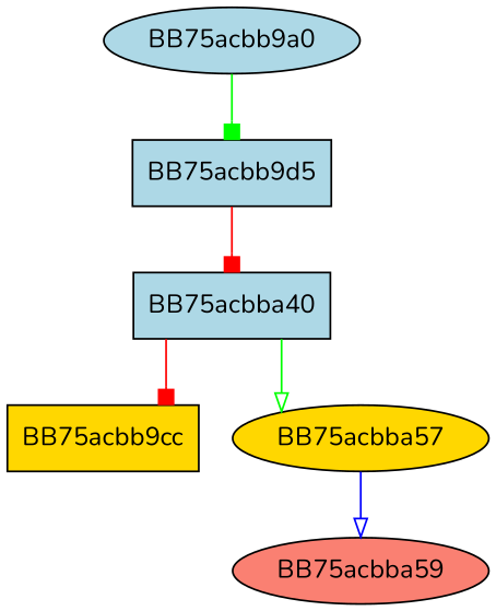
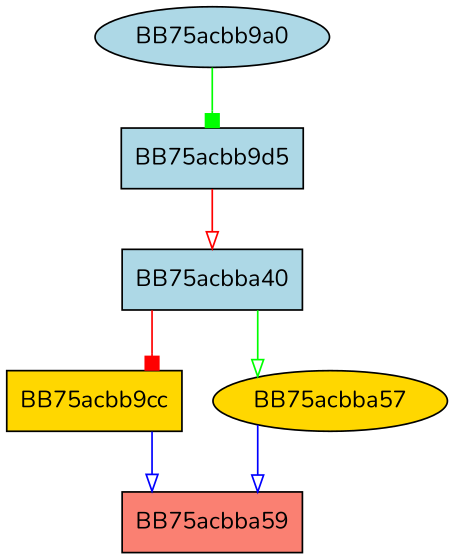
  digraph {
    fontname=Nunito
    splines=ortho
    node [fillcolor=lightblue fontname=Nunito shape=box style=filled]
    edge [arrowhead=onormal color=green fontname=Nunito]
    BB75acbb9a0 [shape=ellipse]
    BB75acbb9d5
    BB75acbba40
    BB75acbb9cc [fillcolor=gold]
-   BB75acbba59 [fillcolor=salmon shape=ellipse]
+   BB75acbba59 [fillcolor=salmon]
    BB75acbba57 [fillcolor=gold shape=ellipse]
    BB75acbb9a0 -> BB75acbb9d5 [arrowhead=box]
-   BB75acbb9d5 -> BB75acbba40 [arrowhead=box color=red]
+   BB75acbb9d5 -> BB75acbba40 [color=red]
    BB75acbba40 -> BB75acbb9cc [arrowhead=box color=red]
    BB75acbba40 -> BB75acbba57
+   BB75acbb9cc -> BB75acbba59 [color=blue]
    BB75acbba57 -> BB75acbba59 [color=blue]
  }
